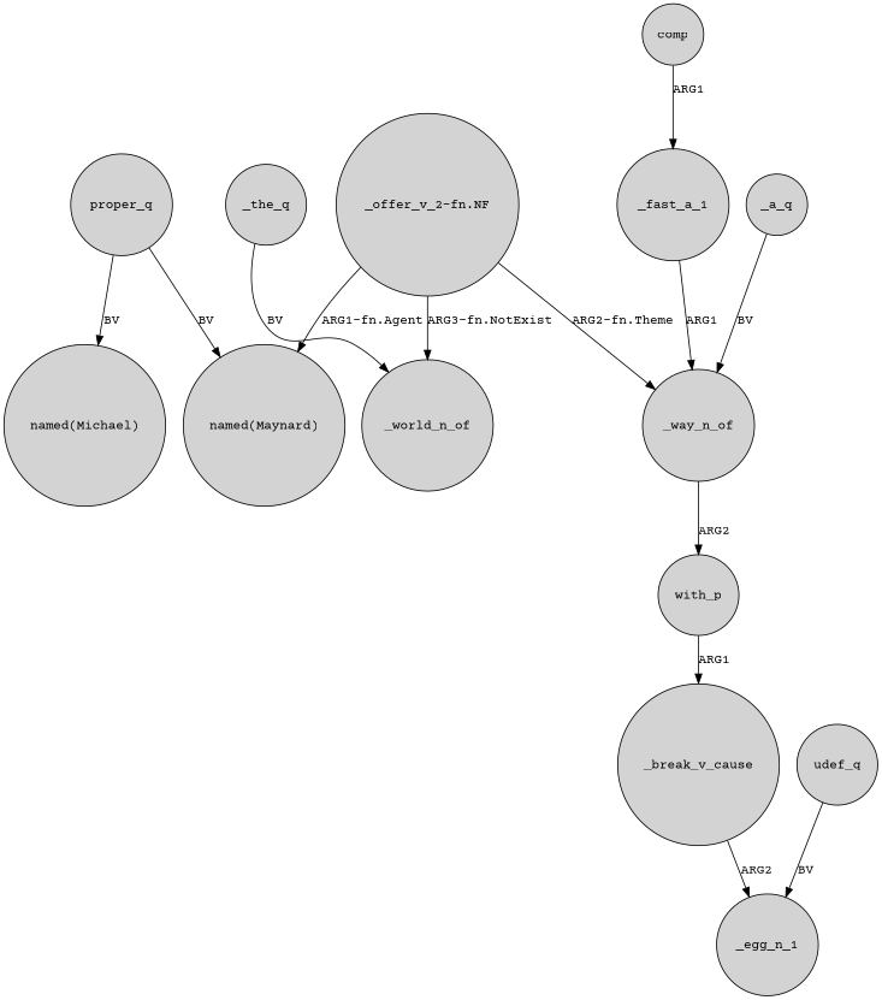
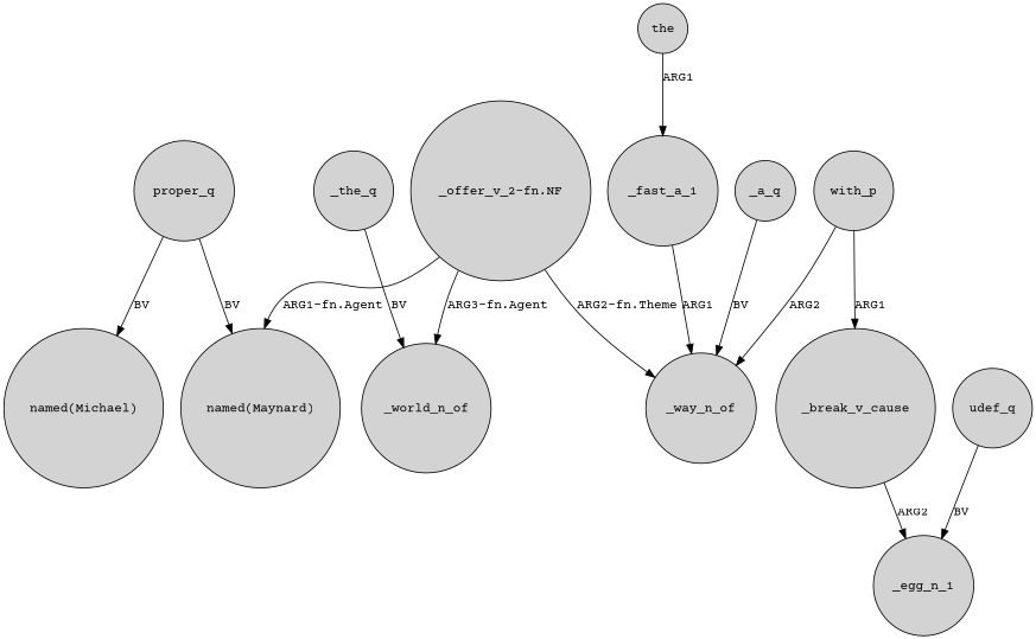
  digraph {
    fontname="Courier Prime"
    node [fontname="Courier Prime" shape=circle style=filled]
    edge [fontname="Courier Prime"]
    n1 [label="_offer_v_2-fn.NF"]
    "named(Maynard)"
    _world_n_of
    _way_n_of
    with_p
    _break_v_cause
    _egg_n_1
    _a_q
    udef_q
    _fast_a_1
    proper_q
    "named(Michael)"
    _the_q
-   comp
+   comp [label=the]
    n1 -> "named(Maynard)" [label="ARG1-fn.Agent"]
-   n1 -> _world_n_of [label="ARG3-fn.NotExist"]
+   n1 -> _world_n_of [label="ARG3-fn.Agent"]
    n1 -> _way_n_of [label="ARG2-fn.Theme"]
-   _way_n_of -> with_p [label=ARG2]
+   with_p -> _way_n_of [label=ARG2]
    with_p -> _break_v_cause [label=ARG1]
    _break_v_cause -> _egg_n_1 [label=ARG2]
    _a_q -> _way_n_of [label=BV]
    udef_q -> _egg_n_1 [label=BV]
    _fast_a_1 -> _way_n_of [label=ARG1]
    proper_q -> "named(Maynard)" [label=BV]
    proper_q -> "named(Michael)" [label=BV]
    _the_q -> _world_n_of [label=BV]
    comp -> _fast_a_1 [label=ARG1]
  }
